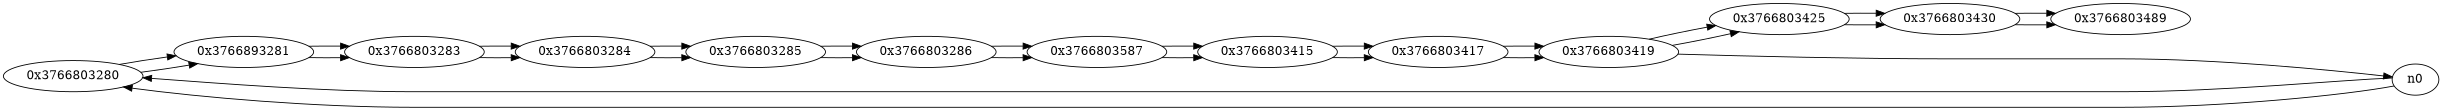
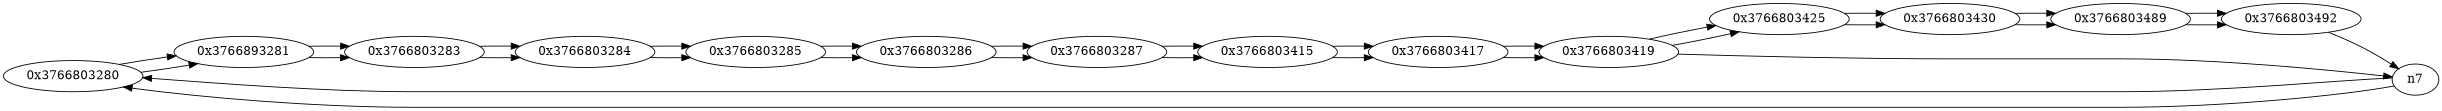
  digraph {
    rankdir=LR
    n1 [label="0x3766803280"]
    n2 [label="0x3766893281"]
    n3 [label="0x3766803283"]
    n4 [label="0x3766803284"]
    n5 [label="0x3766803285"]
    n6 [label="0x3766803286"]
-   n7 [label="0x3766803587"]
+   n7 [label="0x3766803287"]
    n8 [label="0x3766803415"]
    n9 [label="0x3766803417"]
    n10 [label="0x3766803419"]
    n11 [label="0x3766803425"]
-   n0
+   n0 [label=n7]
    n12 [label="0x3766803430"]
    n13 [label="0x3766803489"]
+   n14 [label="0x3766803492"]
    n1 -> n2
    n1 -> n2
    n2 -> n3
    n2 -> n3
    n3 -> n4
    n3 -> n4
    n4 -> n5
    n4 -> n5
    n5 -> n6
    n5 -> n6
    n6 -> n7
    n6 -> n7
    n7 -> n8
    n7 -> n8
    n8 -> n9
    n8 -> n9
    n9 -> n10
    n9 -> n10
    n10 -> n11
    n10 -> n11
    n10 -> n0
    n11 -> n12
    n11 -> n12
    n0 -> n1
    n0 -> n1
    n12 -> n13
    n12 -> n13
+   n13 -> n14
+   n13 -> n14
+   n14 -> n0
  }
